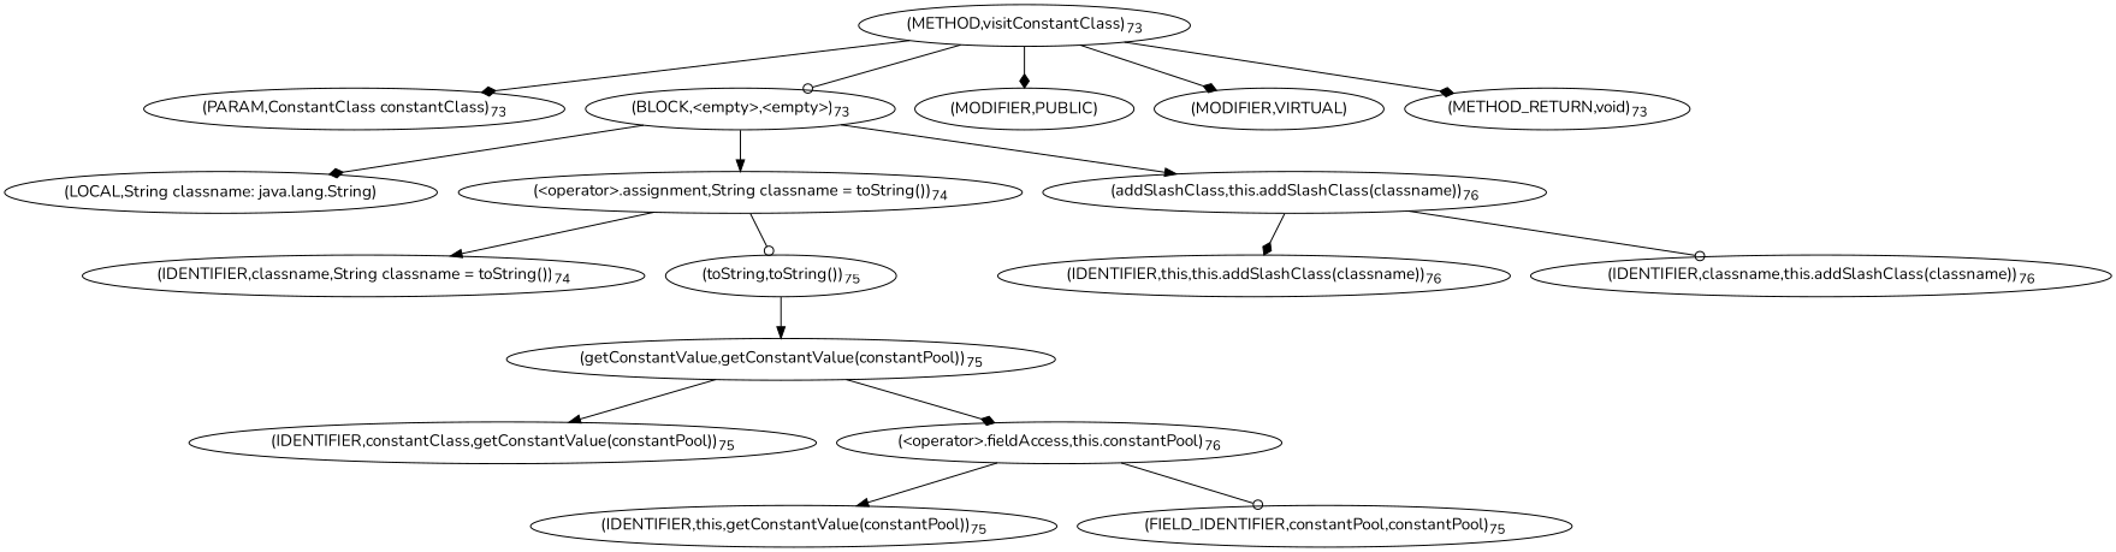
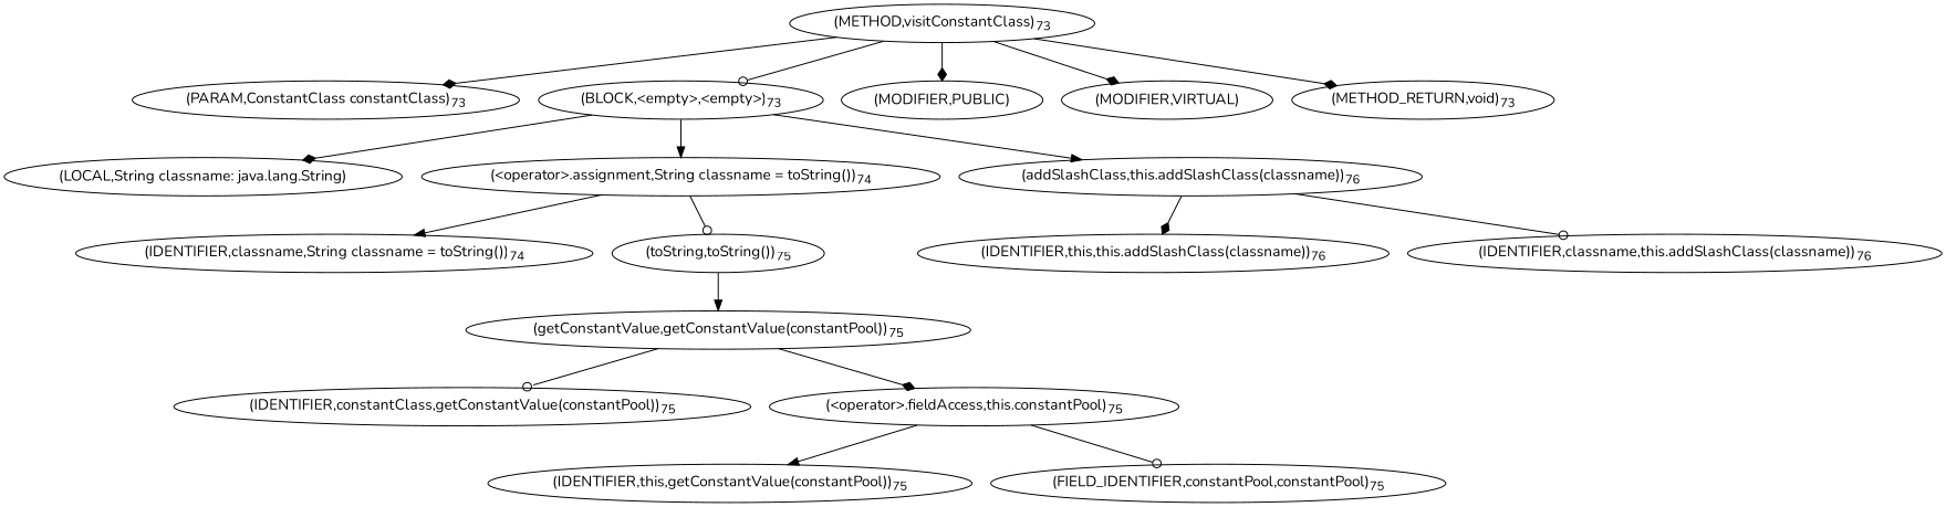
  digraph {
    fontname=Nunito
    node [fontname=Nunito]
    edge [arrowhead=diamond fontname=Nunito]
    n1 [label=<(METHOD,visitConstantClass)<SUB>73</SUB>>]
    n2 [label=<(PARAM,ConstantClass constantClass)<SUB>73</SUB>>]
    n3 [label=<(BLOCK,&lt;empty&gt;,&lt;empty&gt;)<SUB>73</SUB>>]
    n4 [label=<(MODIFIER,PUBLIC)>]
    n5 [label=<(MODIFIER,VIRTUAL)>]
    n6 [label=<(METHOD_RETURN,void)<SUB>73</SUB>>]
    n7 [label=<(LOCAL,String classname: java.lang.String)>]
    n8 [label=<(&lt;operator&gt;.assignment,String classname = toString())<SUB>74</SUB>>]
    n9 [label=<(addSlashClass,this.addSlashClass(classname))<SUB>76</SUB>>]
    n10 [label=<(IDENTIFIER,classname,String classname = toString())<SUB>74</SUB>>]
    n11 [label=<(toString,toString())<SUB>75</SUB>>]
    n12 [label=<(IDENTIFIER,this,this.addSlashClass(classname))<SUB>76</SUB>>]
    n13 [label=<(IDENTIFIER,classname,this.addSlashClass(classname))<SUB>76</SUB>>]
    n14 [label=<(getConstantValue,getConstantValue(constantPool))<SUB>75</SUB>>]
    n15 [label=<(IDENTIFIER,constantClass,getConstantValue(constantPool))<SUB>75</SUB>>]
-   n16 [label=<(&lt;operator&gt;.fieldAccess,this.constantPool)<SUB>76</SUB>>]
+   n16 [label=<(&lt;operator&gt;.fieldAccess,this.constantPool)<SUB>75</SUB>>]
    n17 [label=<(IDENTIFIER,this,getConstantValue(constantPool))<SUB>75</SUB>>]
    n18 [label=<(FIELD_IDENTIFIER,constantPool,constantPool)<SUB>75</SUB>>]
    n1 -> n2
    n1 -> n3 [arrowhead=odot]
    n1 -> n4
    n1 -> n5
    n1 -> n6
    n3 -> n7
    n3 -> n8 [arrowhead=normal]
    n3 -> n9 [arrowhead=normal]
    n8 -> n10 [arrowhead=normal]
    n8 -> n11 [arrowhead=odot]
    n9 -> n12
    n9 -> n13 [arrowhead=odot]
    n11 -> n14 [arrowhead=normal]
-   n14 -> n15 [arrowhead=normal]
+   n14 -> n15 [arrowhead=odot]
    n14 -> n16
    n16 -> n17 [arrowhead=normal]
    n16 -> n18 [arrowhead=odot]
  }
